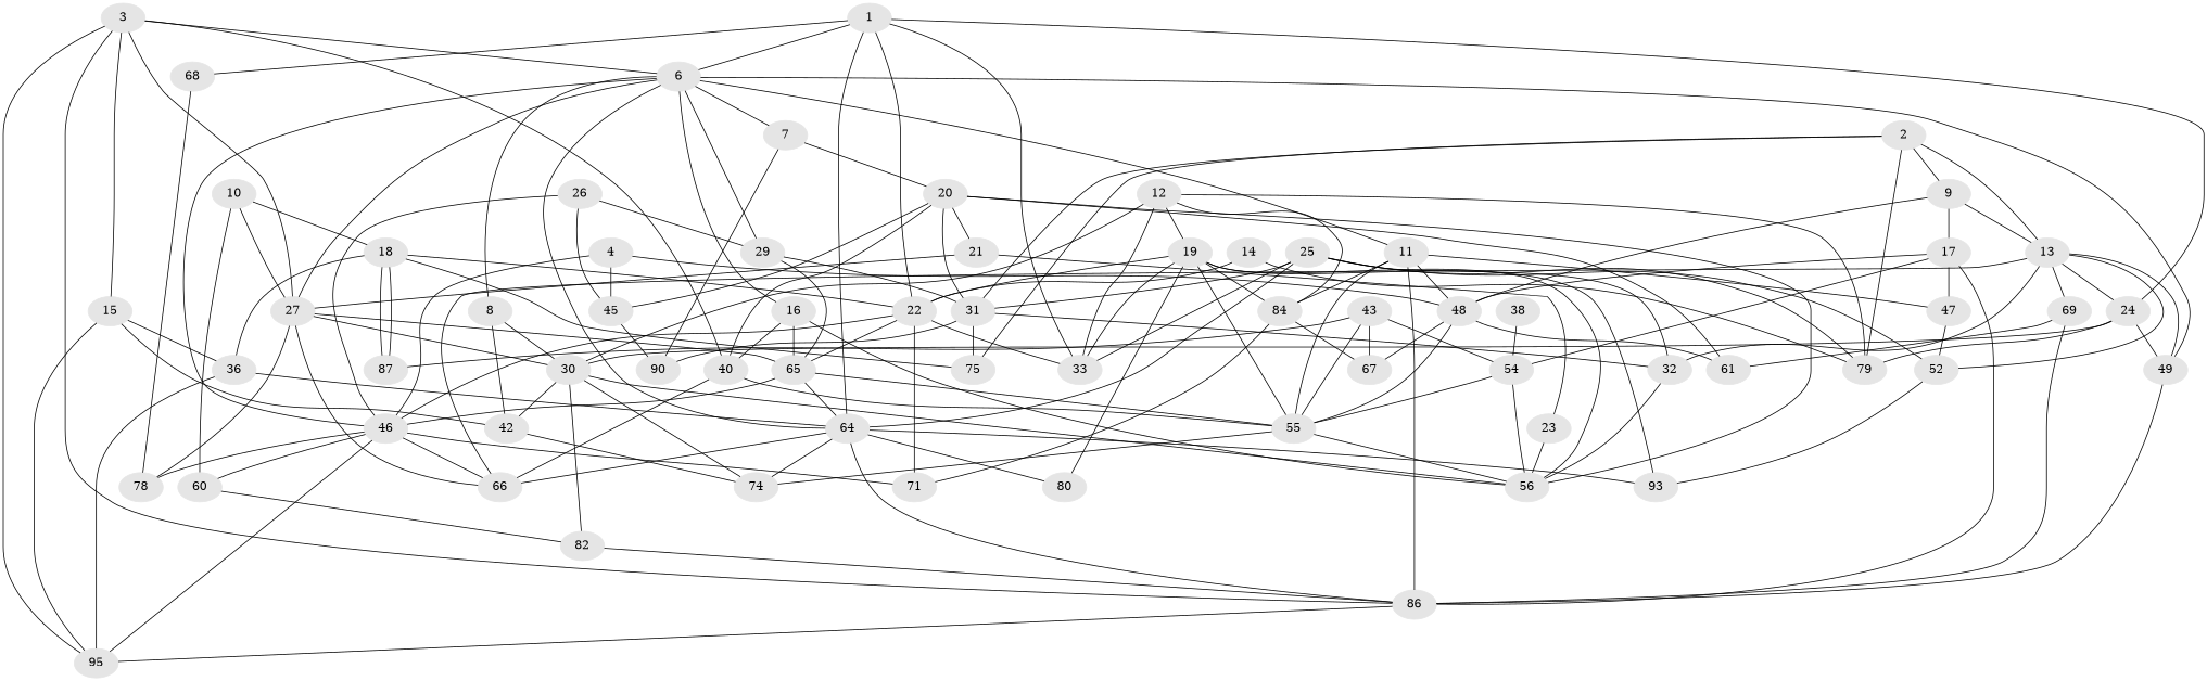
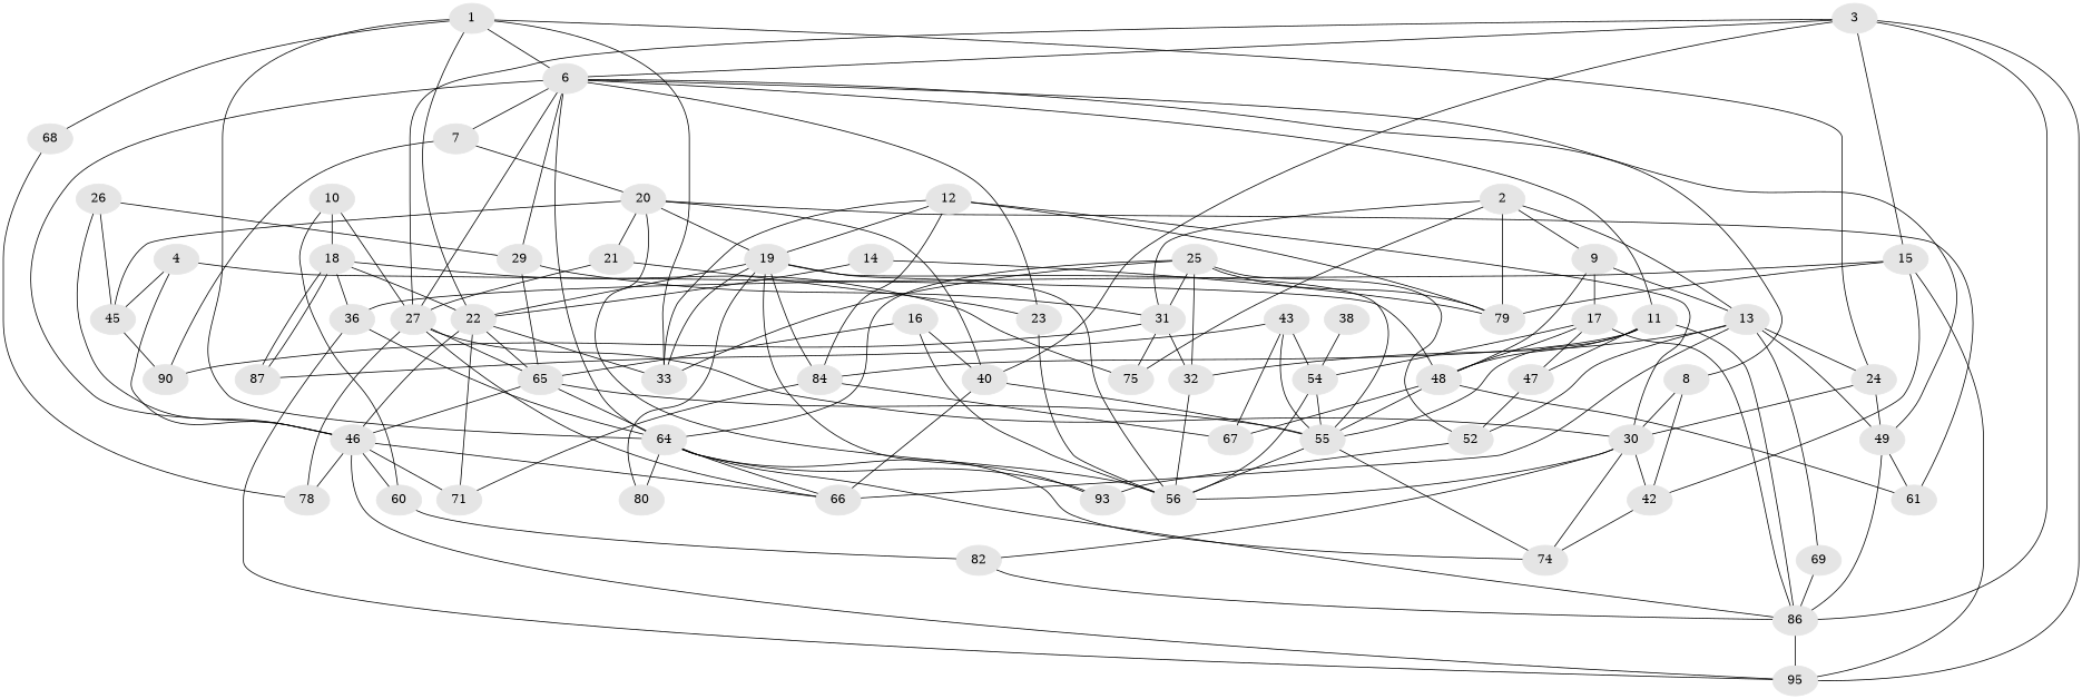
  graph {
    node [color=gray90 style=filled]
    1 [super="+88"]
    6 [super="+53"]
    22 [super="+58"]
    24
    33 [super="+99"]
    64 [super="+98"]
    68
    27 [super="+39"]
    46 [super="+100"]
    7
    8
    11 [super="+86"]
    23
    29
    49 [super="+63"]
    n16 [label=65 super="+50"]
    71
    30 [super="+84"]
    n19 [label=86 super="+91"]
    66
    80
    93
    74
    78
    2 [super="+5"]
    9
    13 [super="+41"]
    31 [super="+37"]
    75
    79 [super="+94"]
    48 [super="+62"]
    17 [super="+89"]
    32 [super="+65"]
    52
    69
    90
    3 [super="+34"]
    15 [super="+51"]
    40 [super="+73"]
    95
    42
    36 [super="+81"]
    55 [super="+72"]
    45 [super="+57"]
    4
    60
    61
    67
    20 [super="+28"]
    n50 [label=84 super="+59"]
    47
    56 [super="+77"]
    21
    82
    54 [super="+70"]
    18 [super="+85"]
    87
    10
    38 [super="+96"]
    12 [super="+92"]
    19 [super="+97"]
    14
    16
    25 [super="+76"]
    26
    43
    1 -- 6
    1 -- 22
    1 -- 24
    1 -- 33
    1 -- 64
    1 -- 68
    6 -- 64
    6 -- 27
    6 -- 46
    6 -- 7
    6 -- 8
    6 -- 11
-   6 -- 16
+   6 -- 23
    6 -- 29
    6 -- 49
    22 -- 33
    22 -- 46
    22 -- n16
    22 -- 71
    24 -- 49
    24 -- 30
    64 -- n19
    64 -- 66
    64 -- 80
    64 -- 93
    64 -- 74
    68 -- 78
    27 -- n16
    27 -- 30
    27 -- 66
    27 -- 78
    46 -- 71
    46 -- 66
    46 -- 78
    46 -- 95
    46 -- 60
    7 -- 90
    7 -- 20
    8 -- 30
    8 -- 42
    11 -- n19
    11 -- 48
    11 -- 55
    11 -- n50
    11 -- 47
    23 -- 56
    29 -- n16
    29 -- 31
    49 -- n19
-   69 -- 61
+   49 -- 61
    n16 -- 64
    n16 -- 46
    n16 -- 55
    30 -- 74
    30 -- 42
    30 -- 56
    30 -- 82
    n19 -- 95
    2 -- 9
    2 -- 13
    2 -- 31
    2 -- 75
    2 -- 79
    9 -- 13
    9 -- 48
    9 -- 17
    13 -- 24
    13 -- 49
    13 -- 66
    13 -- 32
    13 -- 52
    13 -- 69
    31 -- 75
    31 -- 32
    31 -- 90
    48 -- 55
    48 -- 61
    48 -- 67
    17 -- n19
    17 -- 48
    17 -- 47
    17 -- 54
    32 -- 56
    52 -- 93
    69 -- n19 [weight=2]
    3 -- 6
    3 -- 27
    3 -- n19
    3 -- 15
    3 -- 40
    3 -- 95
-   24 -- 79
+   15 -- 79
    15 -- 95
    15 -- 42
    15 -- 36
    40 -- 66 [weight=2]
    40 -- 55
    42 -- 74
    36 -- 64
    36 -- 95
    55 -- 74
    55 -- 56
    45 -- 90
    4 -- 46
    4 -- 48
    4 -- 45
    60 -- 82
-   20 -- 31
+   20 -- 19
    20 -- 40
    20 -- 45
    20 -- 61
    20 -- 56
    20 -- 21
    n50 -- 71
    n50 -- 67
    47 -- 52
    21 -- 27
    21 -- 23
    82 -- n19
    54 -- 55
    54 -- 56
    18 -- 22
    18 -- 75
    18 -- 36
    18 -- 87
    18 -- 87
    10 -- 27
    10 -- 60
    10 -- 18
    38 -- 54 [weight=2]
    12 -- 33
    12 -- 30
    12 -- 79
    12 -- n50
    12 -- 19
    19 -- 22
    19 -- 33
    19 -- 80
    19 -- 93
    19 -- 55
    19 -- n50
    19 -- 56
    14 -- 22
    14 -- 79 [weight=2]
    16 -- n16
    16 -- 40
    16 -- 56
    25 -- 33
    25 -- 64
    25 -- 31
    25 -- 79
    25 -- 32
    25 -- 52
    26 -- 46
    26 -- 29
    26 -- 45
    43 -- 55
    43 -- 67
    43 -- 54
    43 -- 87
  }
